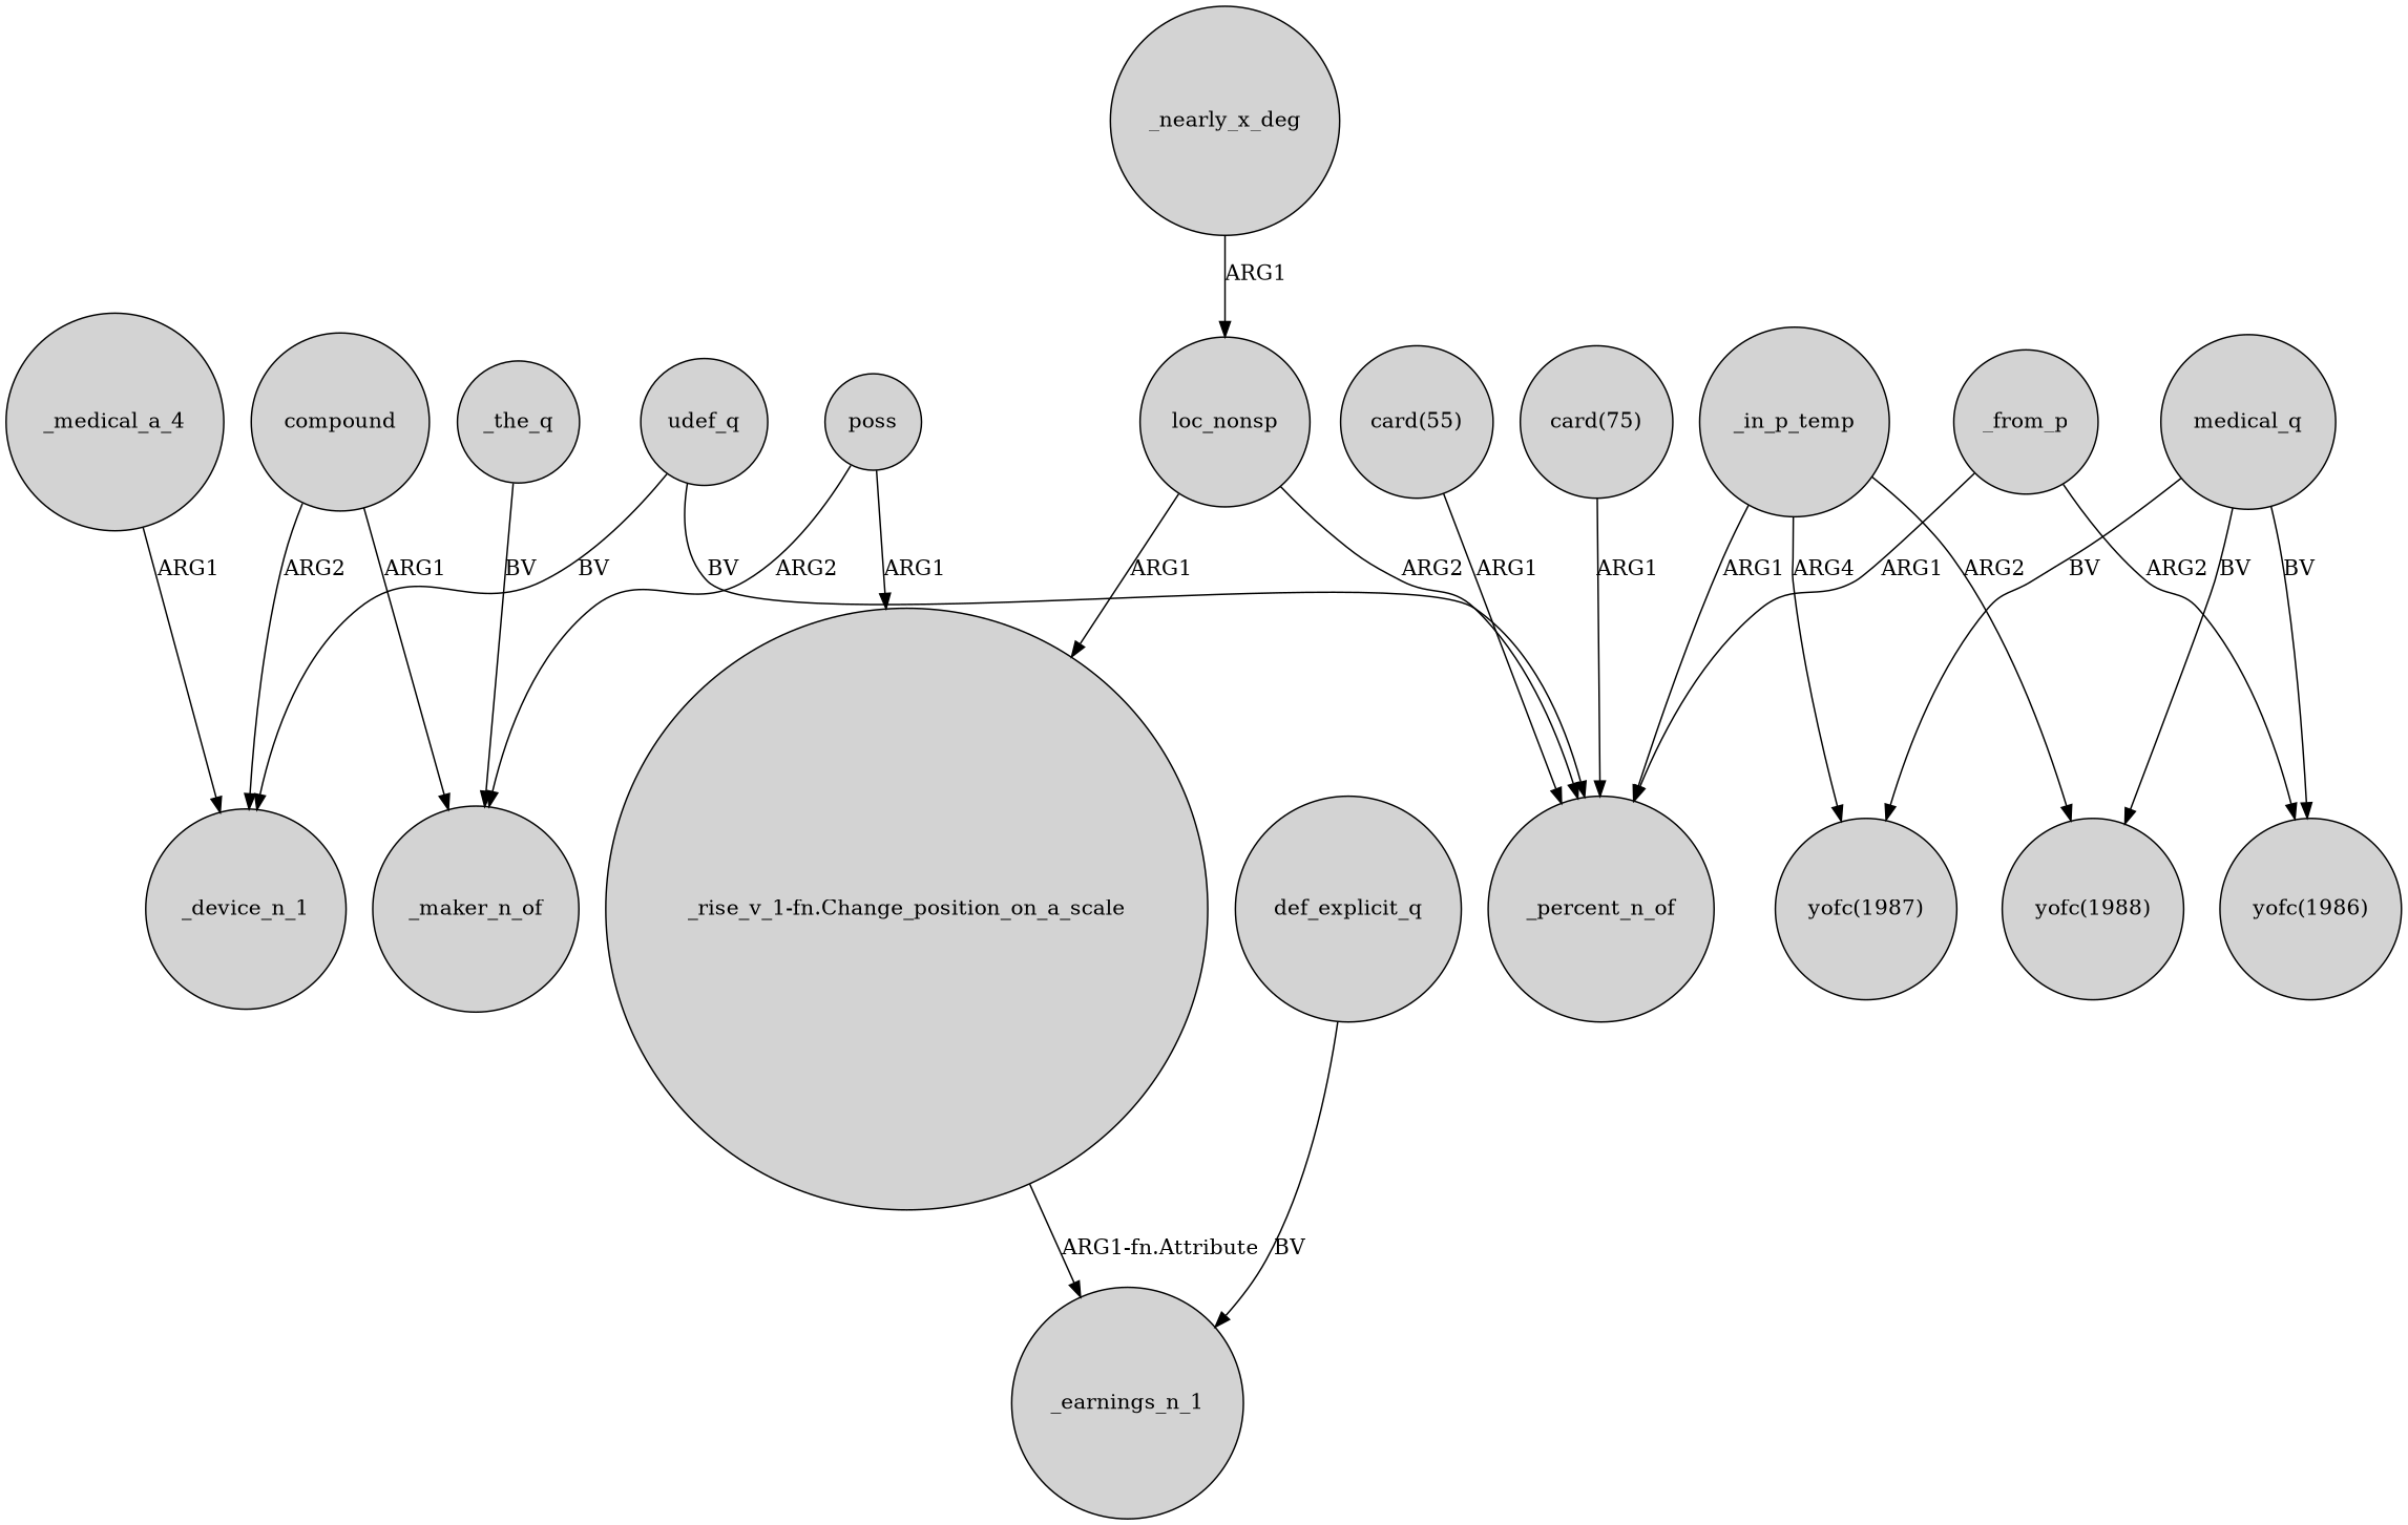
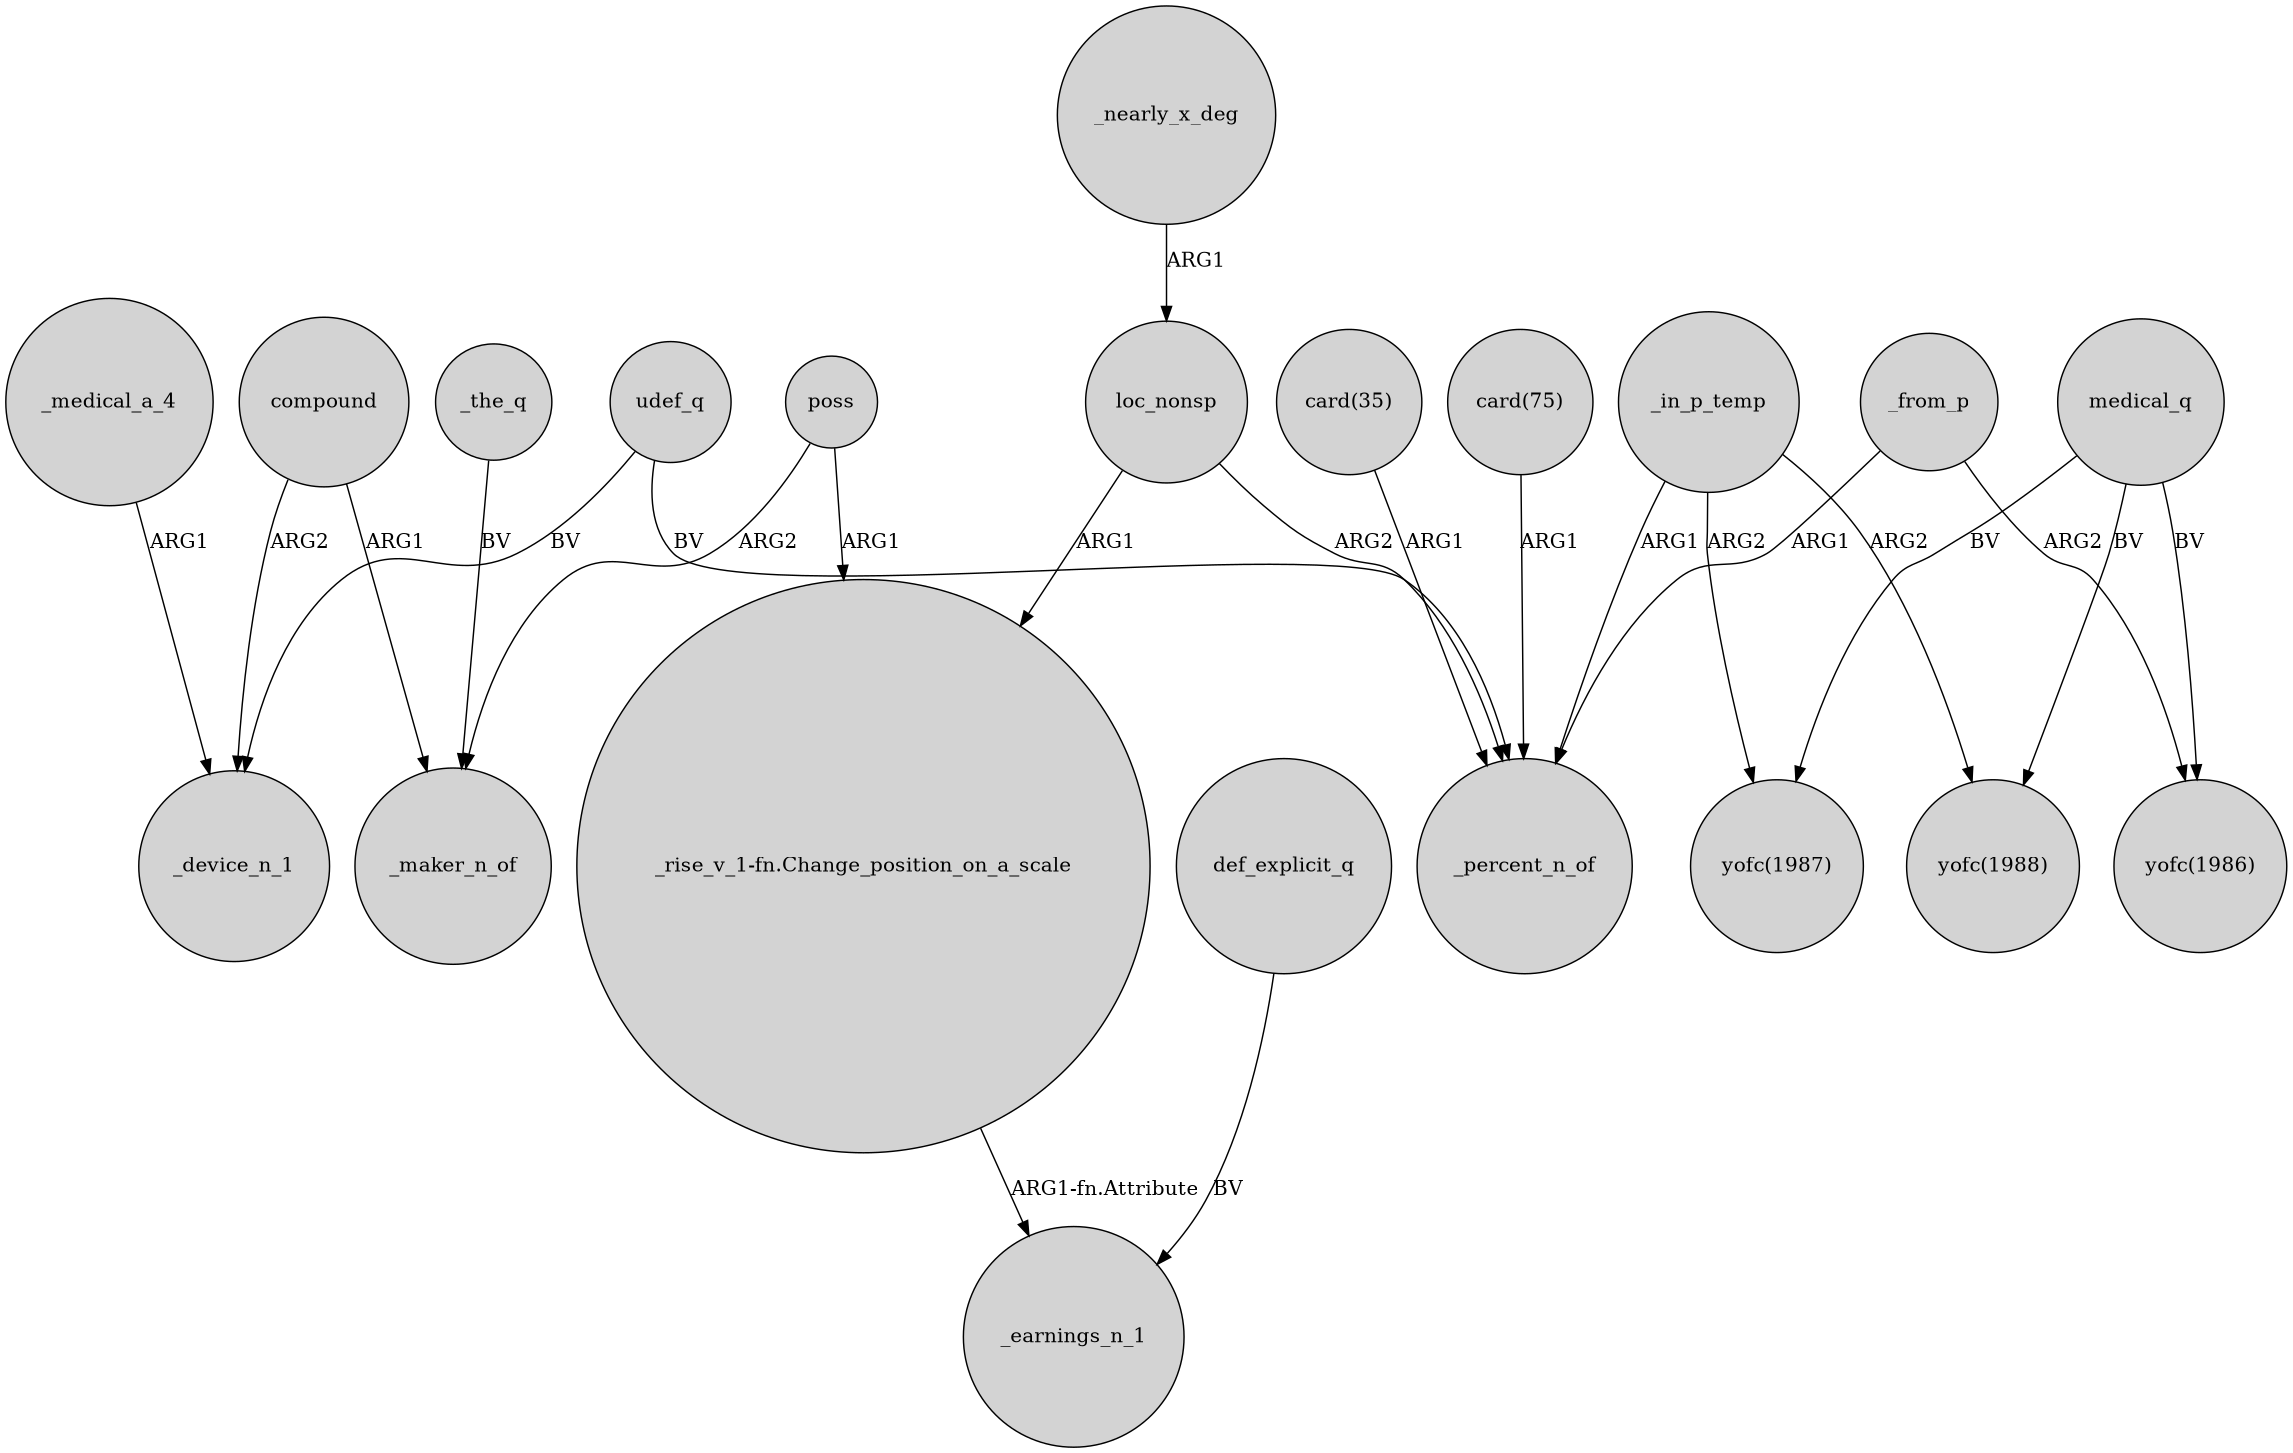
  digraph {
    node [shape=circle style=filled]
    udef_q
    _device_n_1
    _percent_n_of
    n4 [label=medical_q]
    "yofc(1986)"
    "yofc(1987)"
    "yofc(1988)"
    _in_p_temp
    loc_nonsp
    "_rise_v_1-fn.Change_position_on_a_scale"
    _earnings_n_1
    _nearly_x_deg
-   "card(35)" [label="card(55)"]
+   "card(35)"
    _from_p
    compound
    _maker_n_of
    def_explicit_q
    poss
    "card(75)"
    _the_q
    n21 [label=_medical_a_4]
    udef_q -> _device_n_1 [label=BV]
    udef_q -> _percent_n_of [label=BV]
    n4 -> "yofc(1986)" [label=BV]
    n4 -> "yofc(1987)" [label=BV]
    n4 -> "yofc(1988)" [label=BV]
    _in_p_temp -> _percent_n_of [label=ARG1]
-   _in_p_temp -> "yofc(1987)" [label=ARG4]
+   _in_p_temp -> "yofc(1987)" [label=ARG2]
    _in_p_temp -> "yofc(1988)" [label=ARG2]
    loc_nonsp -> _percent_n_of [label=ARG2]
    loc_nonsp -> "_rise_v_1-fn.Change_position_on_a_scale" [label=ARG1]
    "_rise_v_1-fn.Change_position_on_a_scale" -> _earnings_n_1 [label="ARG1-fn.Attribute"]
    _nearly_x_deg -> loc_nonsp [label=ARG1]
    "card(35)" -> _percent_n_of [label=ARG1]
    _from_p -> _percent_n_of [label=ARG1]
    _from_p -> "yofc(1986)" [label=ARG2]
    compound -> _device_n_1 [label=ARG2]
    compound -> _maker_n_of [label=ARG1]
    def_explicit_q -> _earnings_n_1 [label=BV]
    poss -> "_rise_v_1-fn.Change_position_on_a_scale" [label=ARG1]
    poss -> _maker_n_of [label=ARG2]
    "card(75)" -> _percent_n_of [label=ARG1]
    _the_q -> _maker_n_of [label=BV]
    n21 -> _device_n_1 [label=ARG1]
  }
